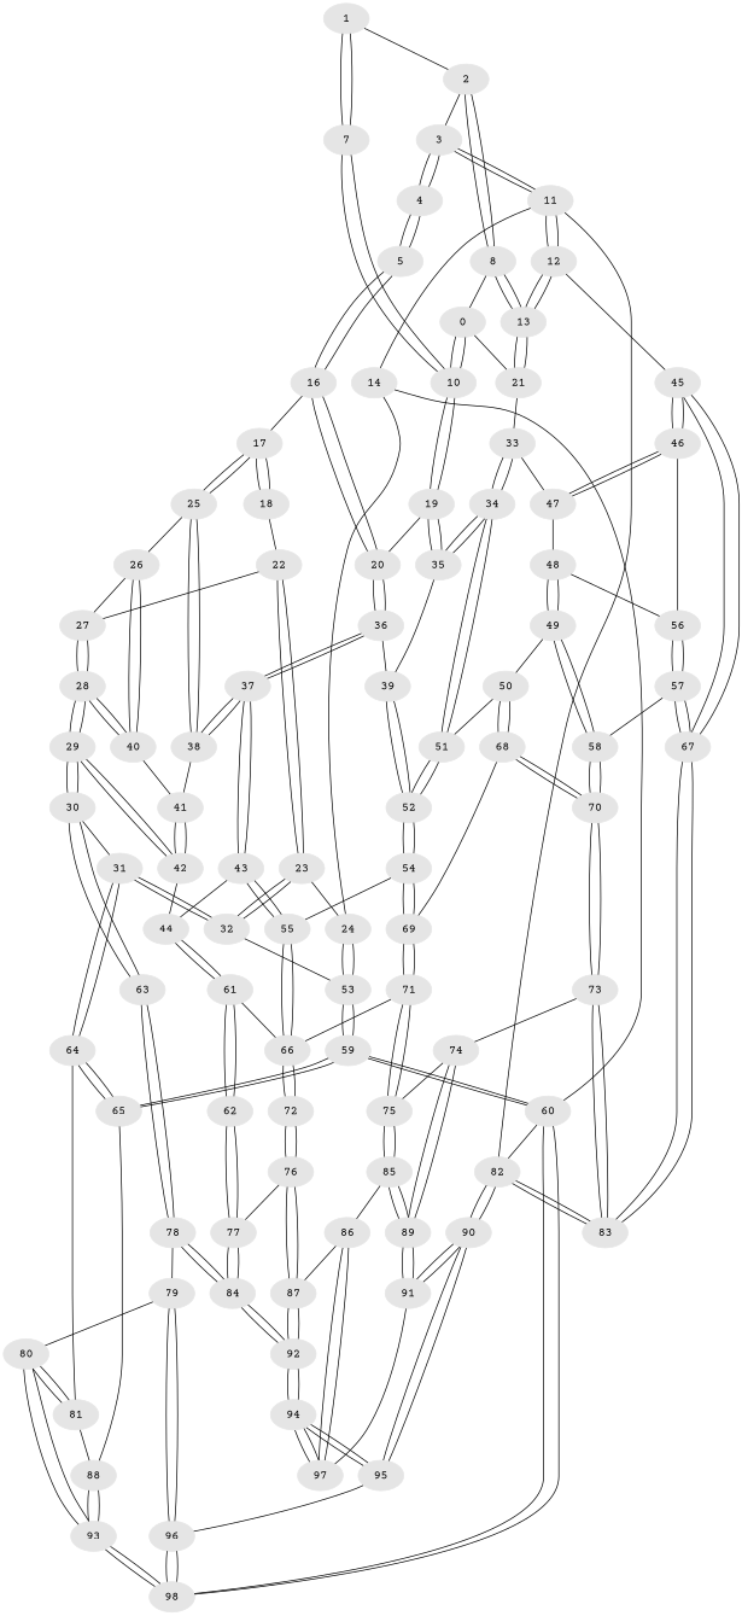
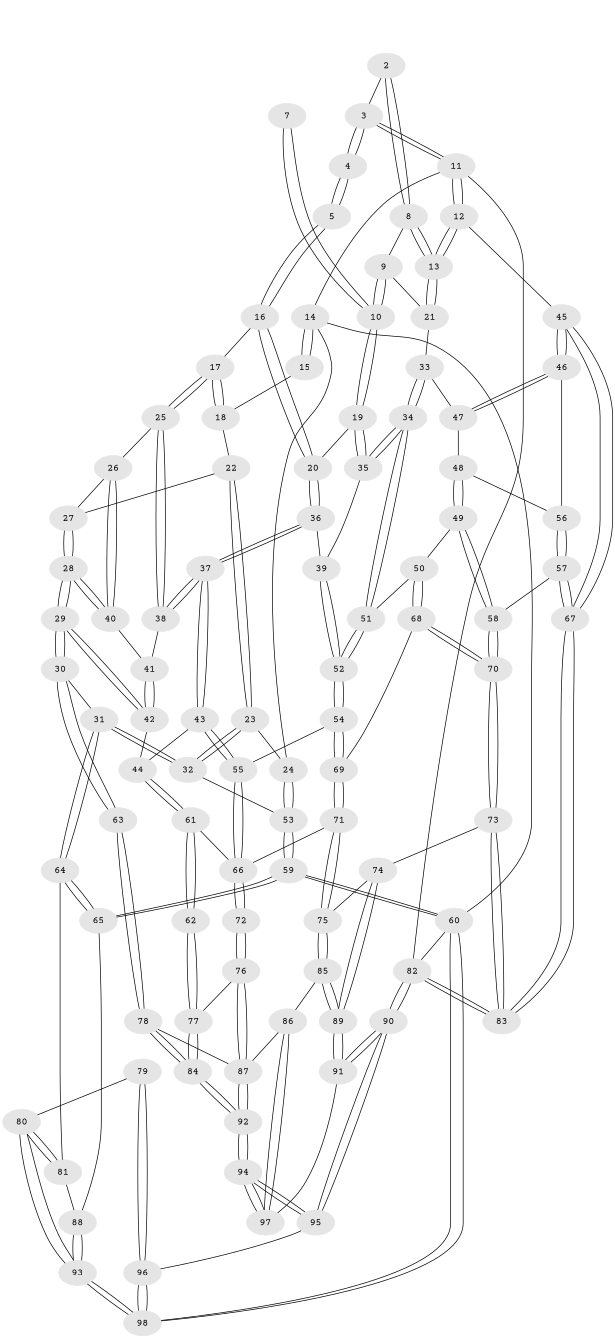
  graph {
    fontname="Courier Prime"
    node [color=gray90 fontname="Courier Prime" style=filled]
    edge [fontname="Courier Prime"]
-   1
    2
    7
    3
    8
    10
    4
    11
-   9 [label=0]
+   9
    13
    5
    12
    14
    82
    16
    17
    20
    19
    21
    33
    35
    45
+   15
    24
    60
    83
    90
    46
    67
    18
    53
    98
    22
    25
    36
    26
    38
    23
    27
    39
    37
    34
    47
    32
    28
    59
    40
    41
    29
    30
    42
    31
    63
    44
    64
    78
    65
    81
    51
    48
    52
    43
    55
    54
    61
    66
    62
    56
    57
    49
    50
    58
    68
    70
    69
    71
    72
    73
    88
    77
    84
    79
    93
    76
    75
    74
    85
    87
    89
    91
    86
    92
    80
    96
    95
    94
    97
-   1 -- 2
-   1 -- 7
-   1 -- 7
    2 -- 3
    2 -- 8
    2 -- 8
    7 -- 10
    7 -- 10
    3 -- 4
    3 -- 4
    3 -- 11
    3 -- 11
    8 -- 9
    8 -- 13
    8 -- 13
    10 -- 19
    10 -- 19
    4 -- 5
    4 -- 5
    11 -- 12
    11 -- 12
    11 -- 14
    11 -- 82
    9 -- 10
    9 -- 10
    9 -- 21
    13 -- 21
    13 -- 21
    5 -- 16
    5 -- 16
    12 -- 13
    12 -- 13
    12 -- 45
+   14 -- 15
+   14 -- 15
    14 -- 24
    14 -- 60
    82 -- 83
    82 -- 83
    82 -- 90
    82 -- 90
    16 -- 17
    16 -- 20
    16 -- 20
    17 -- 18
    17 -- 18
    17 -- 25
    17 -- 25
    20 -- 36
    20 -- 36
    19 -- 20
    19 -- 35
    19 -- 35
    21 -- 33
    33 -- 34
    33 -- 34
    33 -- 47
    35 -- 39
    45 -- 46
    45 -- 46
    45 -- 67
    45 -- 67
+   15 -- 18
    24 -- 53
    24 -- 53
    60 -- 82
    60 -- 98
    60 -- 98
    90 -- 91
    90 -- 91
    90 -- 95
    90 -- 95
    46 -- 47
    46 -- 47
    46 -- 56
    67 -- 83
    67 -- 83
    18 -- 22
    53 -- 59
    53 -- 59
    22 -- 23
    22 -- 23
    22 -- 27
    25 -- 26
    25 -- 38
    25 -- 38
    36 -- 39
    36 -- 37
    36 -- 37
    26 -- 27
    26 -- 40
    26 -- 40
    38 -- 41
    23 -- 24
    23 -- 32
    23 -- 32
    27 -- 28
    27 -- 28
    39 -- 52
    39 -- 52
    37 -- 38
    37 -- 38
    37 -- 43
    37 -- 43
    34 -- 35
    34 -- 35
    34 -- 51
    34 -- 51
    47 -- 48
    32 -- 53
    28 -- 40
    28 -- 40
    28 -- 29
    28 -- 29
    59 -- 60
    59 -- 60
    59 -- 65
    59 -- 65
    40 -- 41
    41 -- 42
    41 -- 42
    29 -- 30
    29 -- 30
    29 -- 42
    29 -- 42
    30 -- 31
    30 -- 63
    30 -- 63
    42 -- 44
    31 -- 32
    31 -- 32
    31 -- 64
    31 -- 64
    63 -- 78
    63 -- 78
    44 -- 61
    44 -- 61
    64 -- 65
    64 -- 65
    64 -- 81
    78 -- 84
    78 -- 84
-   78 -- 79
+   78 -- 87
    65 -- 88
    81 -- 88
    51 -- 52
    51 -- 52
    48 -- 56
    48 -- 49
    48 -- 49
    52 -- 54
    52 -- 54
    43 -- 44
    43 -- 55
    43 -- 55
    55 -- 66
    55 -- 66
    54 -- 55
    54 -- 69
    54 -- 69
    61 -- 66
    61 -- 62
    61 -- 62
    66 -- 72
    66 -- 72
    62 -- 77
    62 -- 77
    56 -- 57
    56 -- 57
    57 -- 67
    57 -- 67
    57 -- 58
    49 -- 50
    49 -- 58
    49 -- 58
    50 -- 51
    50 -- 68
    50 -- 68
    58 -- 70
    58 -- 70
    68 -- 70
    68 -- 70
    68 -- 69
    70 -- 73
    70 -- 73
    69 -- 71
    69 -- 71
    71 -- 66
    71 -- 75
    71 -- 75
    72 -- 76
    72 -- 76
    73 -- 83
    73 -- 83
    73 -- 74
    88 -- 93
    88 -- 93
    77 -- 84
    77 -- 84
    84 -- 92
    84 -- 92
    79 -- 80
    79 -- 96
    79 -- 96
    93 -- 98
    93 -- 98
    76 -- 77
    76 -- 87
    76 -- 87
    75 -- 85
    75 -- 85
    74 -- 75
    74 -- 89
    74 -- 89
    85 -- 89
    85 -- 89
    85 -- 86
    87 -- 92
    87 -- 92
    89 -- 91
    89 -- 91
    91 -- 97
    86 -- 87
    86 -- 97
    86 -- 97
    92 -- 94
    92 -- 94
    80 -- 81
    80 -- 81
    80 -- 93
    80 -- 93
    96 -- 98
    96 -- 98
    95 -- 96
    94 -- 95
    94 -- 95
    94 -- 97
    94 -- 97
  }
